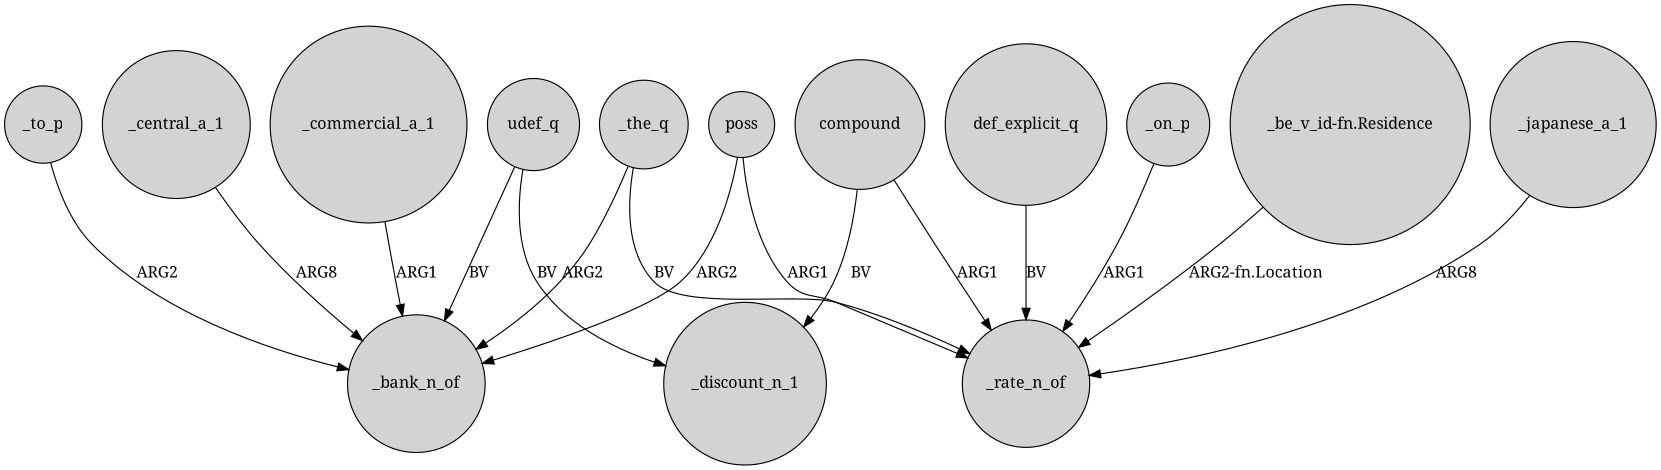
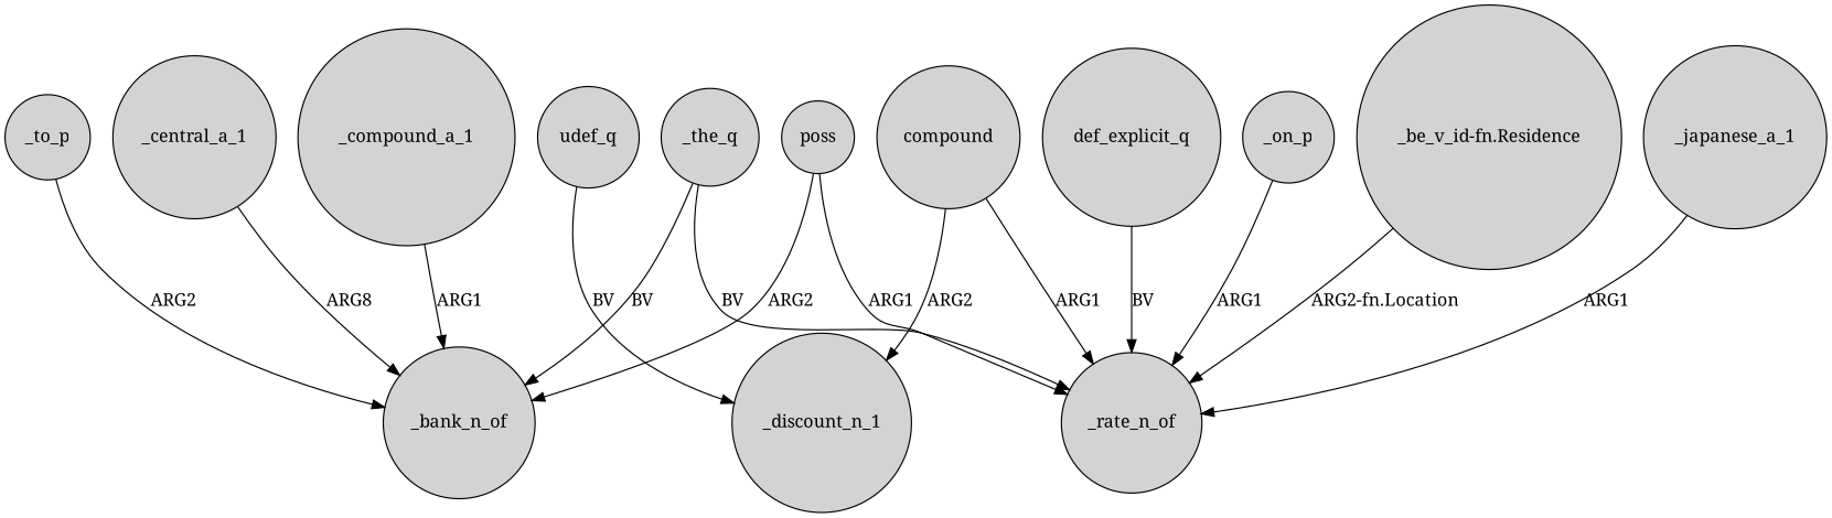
  digraph {
    fontname="Noto Serif"
    node [fontname="Noto Serif" shape=circle style=filled]
    edge [fontname="Noto Serif"]
    _japanese_a_1
    _rate_n_of
    compound
    _discount_n_1
    _the_q
    _bank_n_of
    _to_p
    udef_q
    _central_a_1
    def_explicit_q
    poss
    _on_p
    "_be_v_id-fn.Residence"
-   _commercial_a_1
-   _japanese_a_1 -> _rate_n_of [label=ARG8]
+   _commercial_a_1 [label=_compound_a_1]
+   _japanese_a_1 -> _rate_n_of [label=ARG1]
    compound -> _rate_n_of [label=ARG1]
-   compound -> _discount_n_1 [label=BV]
+   compound -> _discount_n_1 [label=ARG2]
    _the_q -> _rate_n_of [label=BV]
-   _the_q -> _bank_n_of [label=ARG2]
+   _the_q -> _bank_n_of [label=BV]
    _to_p -> _bank_n_of [label=ARG2]
    udef_q -> _discount_n_1 [label=BV]
-   udef_q -> _bank_n_of [label=BV]
    _central_a_1 -> _bank_n_of [label=ARG8]
    def_explicit_q -> _rate_n_of [label=BV]
    poss -> _rate_n_of [label=ARG1]
    poss -> _bank_n_of [label=ARG2]
    _on_p -> _rate_n_of [label=ARG1]
    "_be_v_id-fn.Residence" -> _rate_n_of [label="ARG2-fn.Location"]
    _commercial_a_1 -> _bank_n_of [label=ARG1]
  }
